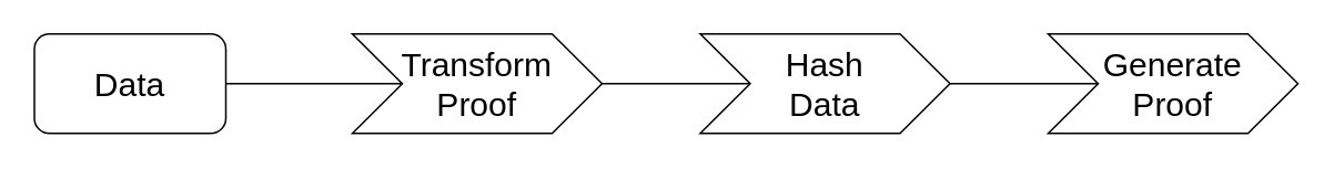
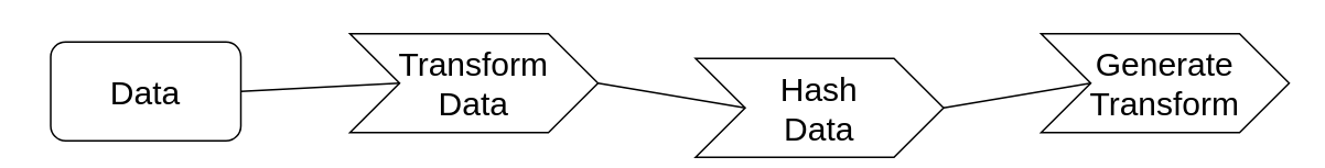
  <mxCell id="0" />
  <mxCell id="1" parent="0" />
- <mxCell id="2" value="&lt;font style=&quot;&quot;&gt;&lt;span style=&quot;font-size: 20px;&quot;&gt;Data&lt;/span&gt;&lt;br&gt;&lt;/font&gt;" style="rounded=1;whiteSpace=wrap;html=1;fontSize=16;labelBackgroundColor=none;fillColor=none;" parent="1" vertex="1"><mxGeometry x="20.01" y="20" width="115" height="60" as="geometry" /></mxCell>
- <mxCell id="3" value="&lt;font style=&quot;font-size: 20px;&quot;&gt;Transform&lt;/font&gt;&lt;div style=&quot;font-size: 20px;&quot;&gt;&lt;font style=&quot;font-size: 20px;&quot;&gt;Proof&lt;/font&gt;&lt;/div&gt;" style="shape=step;perimeter=stepPerimeter;whiteSpace=wrap;html=1;fixedSize=1;size=30;fillColor=none;" parent="1" vertex="1"><mxGeometry x="211" y="20" width="150" height="60" as="geometry" /></mxCell>
+ <mxCell id="2" value="&lt;font style=&quot;&quot;&gt;&lt;span style=&quot;font-size: 20px;&quot;&gt;Data&lt;/span&gt;&lt;br&gt;&lt;/font&gt;" style="rounded=1;whiteSpace=wrap;html=1;fontSize=16;labelBackgroundColor=none;fillColor=none;" parent="1" vertex="1"><mxGeometry x="30.01" y="25" width="115" height="60" as="geometry" /></mxCell>
+ <mxCell id="3" value="&lt;font style=&quot;font-size: 20px;&quot;&gt;Transform&lt;/font&gt;&lt;div style=&quot;font-size: 20px;&quot;&gt;&lt;font style=&quot;font-size: 20px;&quot;&gt;Data&lt;/font&gt;&lt;/div&gt;" style="shape=step;perimeter=stepPerimeter;whiteSpace=wrap;html=1;fixedSize=1;size=30;fillColor=none;" parent="1" vertex="1"><mxGeometry x="211" y="20" width="150" height="60" as="geometry" /></mxCell>
  <mxCell id="4" style="edgeStyle=none;curved=1;rounded=0;orthogonalLoop=1;jettySize=auto;html=1;exitX=0.5;exitY=1;exitDx=0;exitDy=0;fontSize=12;startSize=8;endSize=8;" parent="1" source="3" target="3" edge="1"><mxGeometry relative="1" as="geometry" /></mxCell>
- <mxCell id="5" value="&lt;div style=&quot;font-size: 20px;&quot;&gt;&lt;font style=&quot;font-size: 20px;&quot;&gt;Hash&lt;/font&gt;&lt;/div&gt;&lt;div style=&quot;font-size: 20px;&quot;&gt;&lt;font style=&quot;font-size: 20px;&quot;&gt;Data&lt;/font&gt;&lt;/div&gt;" style="shape=step;perimeter=stepPerimeter;whiteSpace=wrap;html=1;fixedSize=1;size=30;fillColor=none;" parent="1" vertex="1"><mxGeometry x="420" y="20" width="150" height="60" as="geometry" /></mxCell>
- <mxCell id="6" value="&lt;div style=&quot;font-size: 20px;&quot;&gt;&lt;span style=&quot;background-color: initial;&quot;&gt;Generate&lt;/span&gt;&lt;/div&gt;&lt;div style=&quot;font-size: 20px;&quot;&gt;&lt;span style=&quot;background-color: initial;&quot;&gt;Proof&lt;/span&gt;&lt;br&gt;&lt;/div&gt;" style="shape=step;perimeter=stepPerimeter;whiteSpace=wrap;html=1;fixedSize=1;size=30;fillColor=none;" parent="1" vertex="1"><mxGeometry x="629" y="20" width="150" height="60" as="geometry" /></mxCell>
+ <mxCell id="5" value="&lt;div style=&quot;font-size: 20px;&quot;&gt;&lt;font style=&quot;font-size: 20px;&quot;&gt;Hash&lt;/font&gt;&lt;/div&gt;&lt;div style=&quot;font-size: 20px;&quot;&gt;&lt;font style=&quot;font-size: 20px;&quot;&gt;Data&lt;/font&gt;&lt;/div&gt;" style="shape=step;perimeter=stepPerimeter;whiteSpace=wrap;html=1;fixedSize=1;size=30;fillColor=none;" parent="1" vertex="1"><mxGeometry x="420" y="35" width="150" height="60" as="geometry" /></mxCell>
+ <mxCell id="6" value="&lt;div style=&quot;font-size: 20px;&quot;&gt;&lt;span style=&quot;background-color: initial;&quot;&gt;Generate&lt;/span&gt;&lt;/div&gt;&lt;div style=&quot;font-size: 20px;&quot;&gt;&lt;span style=&quot;background-color: initial;&quot;&gt;Transform&lt;/span&gt;&lt;br&gt;&lt;/div&gt;" style="shape=step;perimeter=stepPerimeter;whiteSpace=wrap;html=1;fixedSize=1;size=30;fillColor=none;" parent="1" vertex="1"><mxGeometry x="629" y="20" width="150" height="60" as="geometry" /></mxCell>
  <mxCell id="7" value="" style="endArrow=none;html=1;rounded=0;fontSize=12;startSize=8;endSize=8;curved=1;exitX=1;exitY=0.5;exitDx=0;exitDy=0;entryX=0;entryY=0.5;entryDx=0;entryDy=0;" parent="1" source="2" target="3" edge="1"><mxGeometry width="50" height="50" relative="1" as="geometry"><mxPoint x="135" y="230" as="sourcePoint" /><mxPoint x="185" y="180" as="targetPoint" /></mxGeometry></mxCell>
  <mxCell id="8" value="" style="endArrow=none;html=1;rounded=0;fontSize=12;startSize=8;endSize=8;curved=1;exitX=1;exitY=0.5;exitDx=0;exitDy=0;entryX=0;entryY=0.5;entryDx=0;entryDy=0;" parent="1" source="3" target="5" edge="1"><mxGeometry width="50" height="50" relative="1" as="geometry"><mxPoint x="355" y="70" as="sourcePoint" /><mxPoint x="461" y="70" as="targetPoint" /></mxGeometry></mxCell>
  <mxCell id="9" value="" style="endArrow=none;html=1;rounded=0;fontSize=12;startSize=8;endSize=8;curved=1;exitX=1;exitY=0.5;exitDx=0;exitDy=0;entryX=0;entryY=0.5;entryDx=0;entryDy=0;" parent="1" source="5" target="6" edge="1"><mxGeometry width="50" height="50" relative="1" as="geometry"><mxPoint x="565" y="120" as="sourcePoint" /><mxPoint x="654" y="120" as="targetPoint" /></mxGeometry></mxCell>
